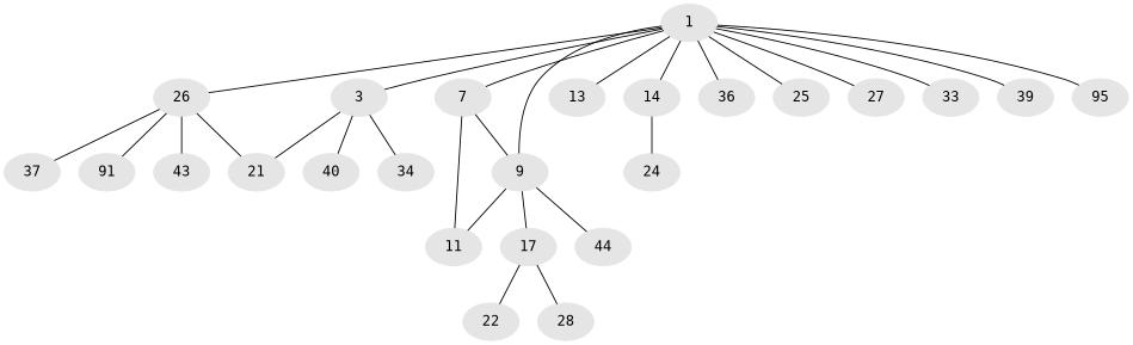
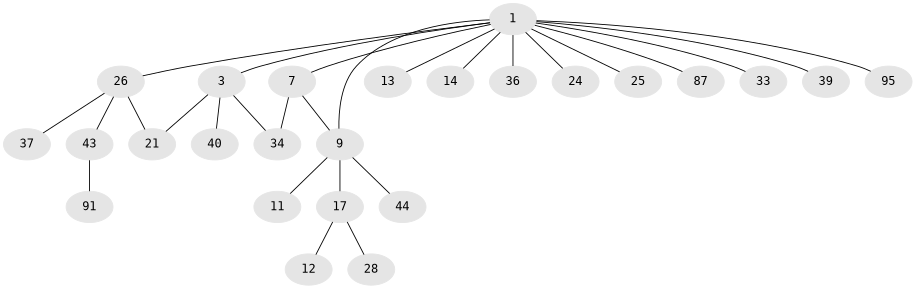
  graph {
    fontname="DejaVu Sans Mono"
    node [color=gray90 fontname="DejaVu Sans Mono" style=filled]
    edge [fontname="DejaVu Sans Mono"]
    1 [super="+18+8+2"]
    3 [super="+15"]
    7 [super="+12+49+31"]
    9 [super="+10+46+21"]
    13
    14
    n7 [label=36 super="+23+19"]
    24 [super="+30"]
    25 [super="+48"]
    26 [super="+35"]
-   27
+   27 [label=87]
    33
    39 [super="+47+50"]
    n14 [label=95]
    n15 [label=21]
    40
    34
    11
    17
    44
    37
    n22 [label=91]
    43
-   22
+   22 [label=12]
    28
    1 -- 3
    1 -- 7 [weight=2]
    1 -- 9 [weight=3]
    1 -- 13
    1 -- 14
    1 -- n7 [weight=3]
-   14 -- 24
+   1 -- 24
    1 -- 25
    1 -- 26
    1 -- 27
    1 -- 33
    1 -- 39 [weight=2]
    1 -- n14
    3 -- n15
    3 -- 40
    3 -- 34
    7 -- 9
-   7 -- 11
+   7 -- 34
    9 -- 11
    9 -- 17
    9 -- 44
    26 -- n15
    26 -- 37
-   26 -- n22
+   43 -- n22
    26 -- 43
    17 -- 22
    17 -- 28
  }
